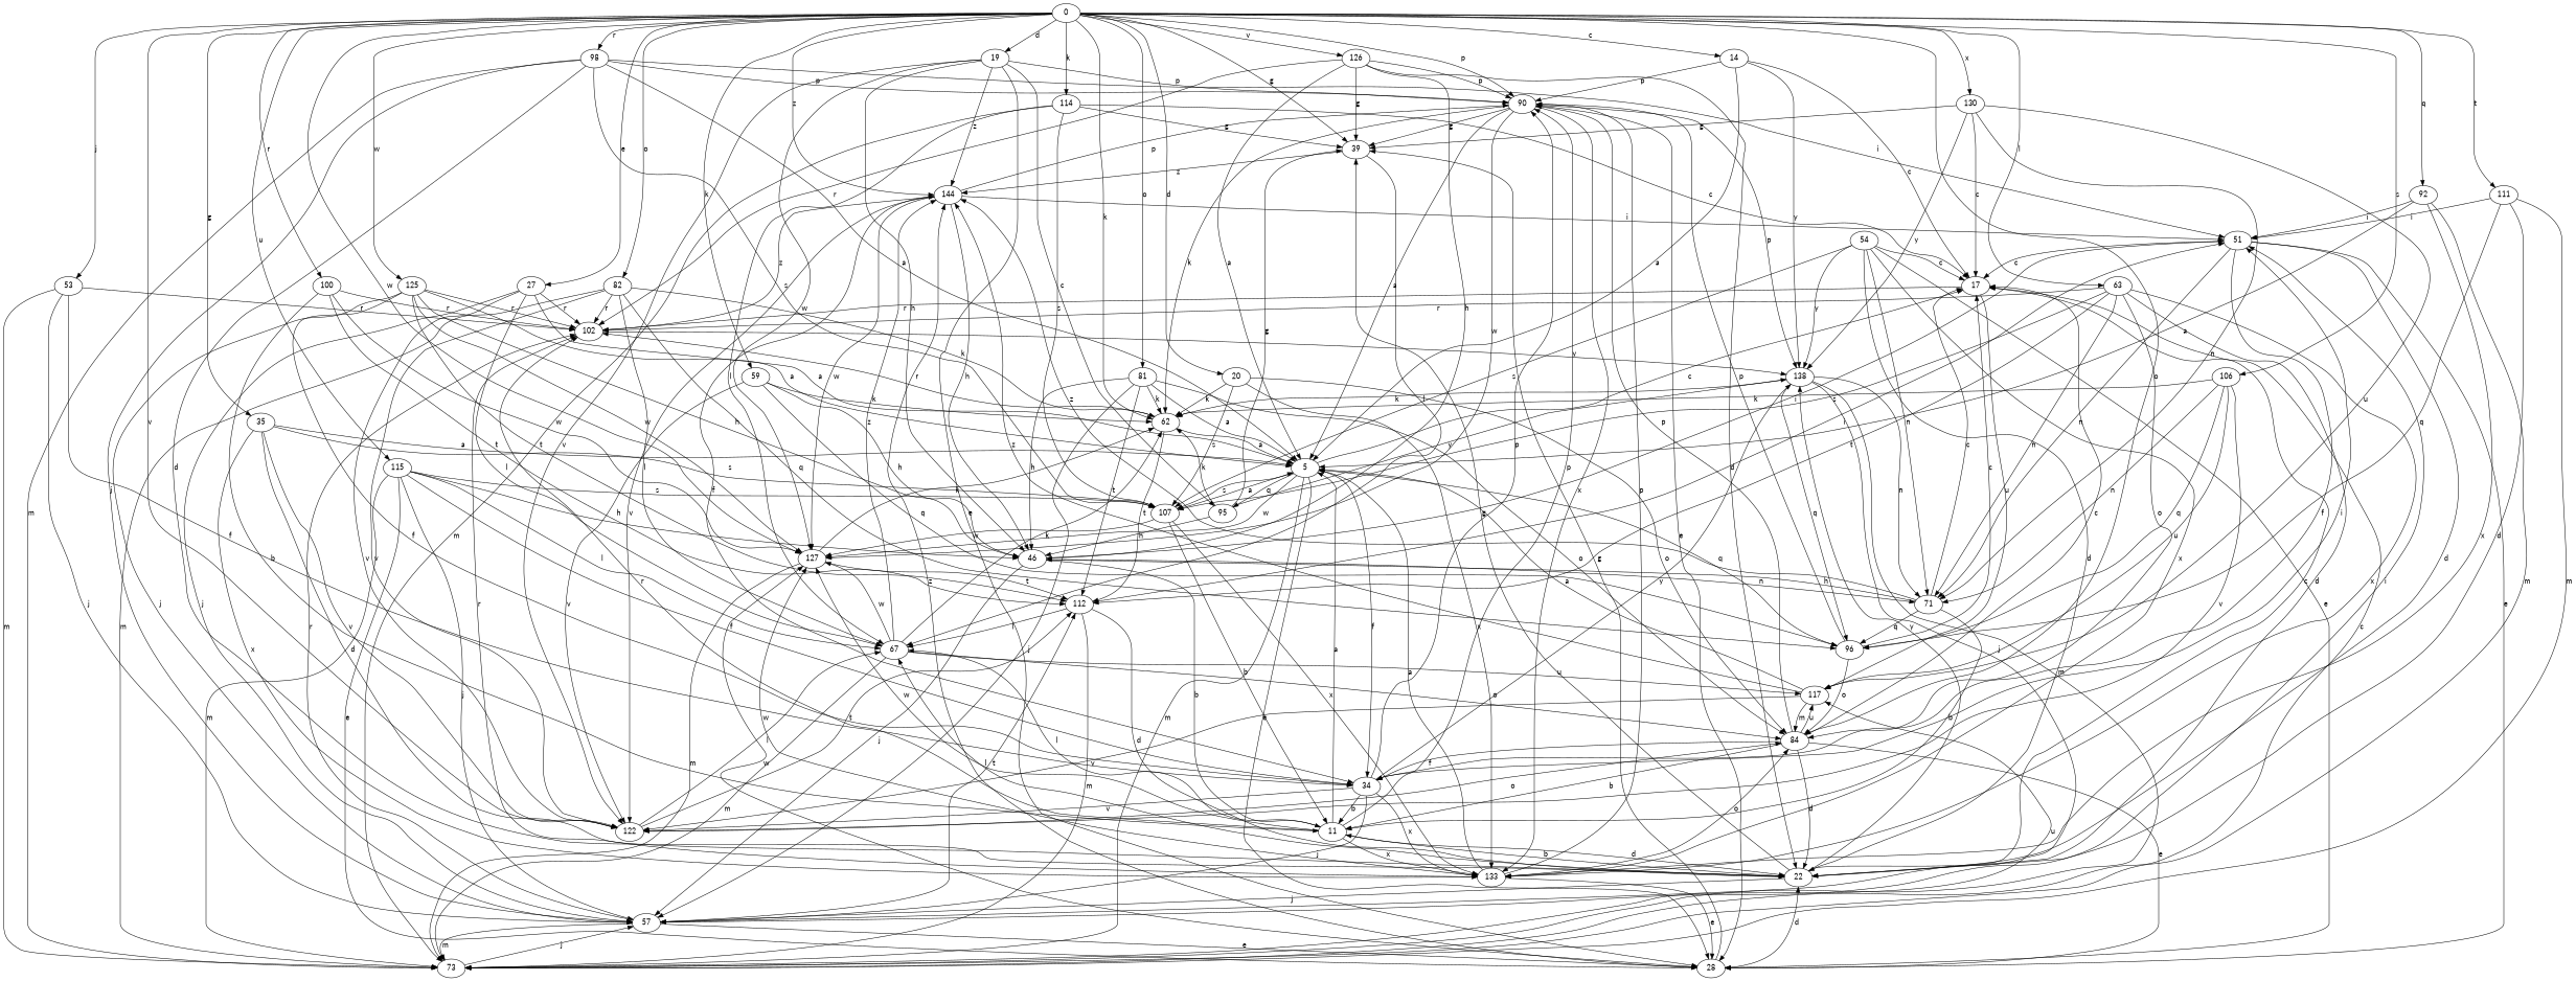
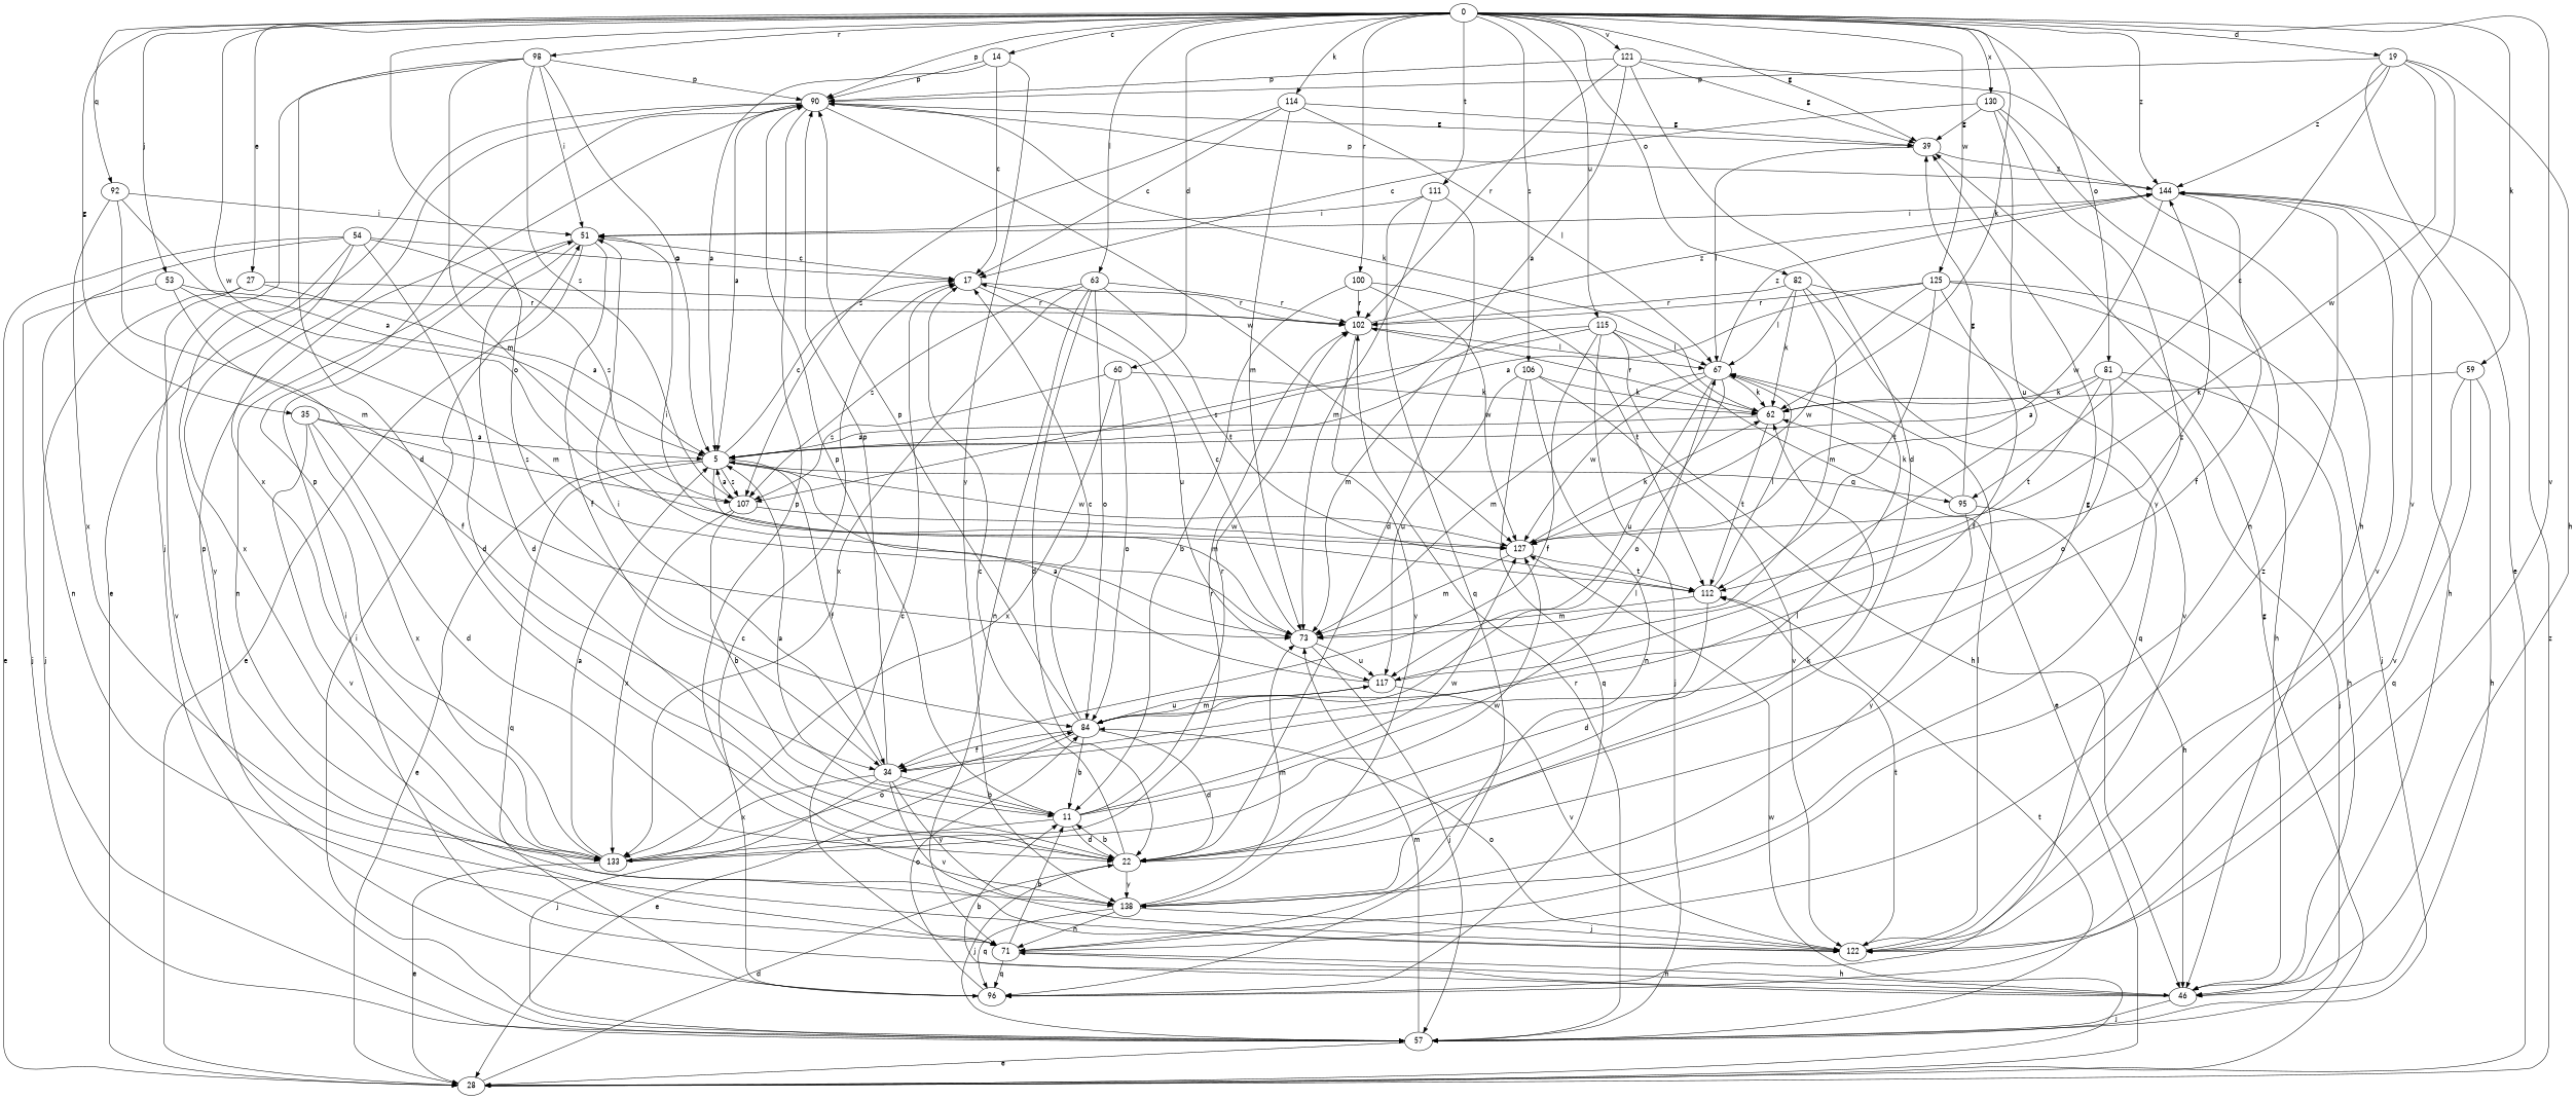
  strict digraph {
    fontname=Lato
    node [fontname=Lato]
    edge [fontname=Lato]
    0
    14
    19
-   20
+   20 [label=60]
    27
    35
    39
    53
    59
    62
    63
    81
    82
    84
    90
    92
    98
    100
    106
    111
    114
    115
-   121 [label=126]
+   121
    122
    125
    127
    130
    144
    5
    17
    138
    28
    95
    46
    107
    133
    67
    102
    57
    22
    34
    73
    54
    n44 [label=71]
    96
    112
    11
    117
    51
    0 -> 14 [label=c]
    0 -> 19 [label=d]
    0 -> 20 [label=d]
    0 -> 27 [label=e]
    0 -> 35 [label=g]
    0 -> 39 [label=g]
    0 -> 53 [label=j]
    0 -> 59 [label=k]
    0 -> 62 [label=k]
    0 -> 63 [label=l]
    0 -> 81 [label=o]
    0 -> 82 [label=o]
    0 -> 84 [label=o]
    0 -> 90 [label=p]
    0 -> 92 [label=q]
    0 -> 98 [label=r]
    0 -> 100 [label=r]
    0 -> 106 [label=s]
    0 -> 111 [label=t]
    0 -> 114 [label=k]
    0 -> 115 [label=u]
    0 -> 121 [label=v]
    0 -> 122 [label=v]
    0 -> 125 [label=w]
    0 -> 127 [label=w]
    0 -> 130 [label=x]
    0 -> 144 [label=z]
    14 -> 90 [label=p]
    14 -> 5 [label=a]
    14 -> 17 [label=c]
    14 -> 138 [label=y]
    19 -> 90 [label=p]
    19 -> 122 [label=v]
    19 -> 127 [label=w]
    19 -> 144 [label=z]
    19 -> 28 [label=e]
    19 -> 95 [label=c]
    19 -> 46 [label=h]
    20 -> 62 [label=k]
    20 -> 84 [label=o]
    20 -> 107 [label=s]
    20 -> 133 [label=x]
    27 -> 122 [label=v]
    27 -> 5 [label=a]
-   27 -> 67 [label=l]
+   102 -> 67 [label=l]
    27 -> 102 [label=r]
    27 -> 57 [label=j]
    35 -> 122 [label=v]
    35 -> 5 [label=a]
    35 -> 107 [label=s]
    35 -> 133 [label=x]
    35 -> 22 [label=d]
    39 -> 144 [label=z]
    39 -> 67 [label=l]
    53 -> 102 [label=r]
    53 -> 57 [label=j]
    53 -> 34 [label=f]
    53 -> 73 [label=m]
    59 -> 62 [label=k]
    59 -> 122 [label=v]
    59 -> 46 [label=h]
    59 -> 96 [label=q]
    62 -> 5 [label=a]
    62 -> 102 [label=r]
    62 -> 112 [label=t]
    63 -> 84 [label=o]
    63 -> 107 [label=s]
    63 -> 133 [label=x]
    63 -> 102 [label=r]
    63 -> 22 [label=d]
    63 -> n44 [label=n]
    63 -> 112 [label=t]
    81 -> 62 [label=k]
    81 -> 84 [label=o]
    81 -> 5 [label=a]
    81 -> 46 [label=h]
    81 -> 57 [label=j]
    81 -> 112 [label=t]
    82 -> 62 [label=k]
    82 -> 122 [label=v]
    82 -> 67 [label=l]
    82 -> 102 [label=r]
    82 -> 73 [label=m]
    82 -> 96 [label=q]
    84 -> 90 [label=p]
    84 -> 17 [label=c]
    84 -> 28 [label=e]
    84 -> 22 [label=d]
    84 -> 34 [label=f]
    84 -> 11 [label=b]
    84 -> 117 [label=u]
    90 -> 39 [label=g]
    90 -> 62 [label=k]
    90 -> 127 [label=w]
    90 -> 5 [label=a]
    90 -> 138 [label=p]
    90 -> 28 [label=e]
    90 -> 133 [label=x]
    92 -> 5 [label=a]
    92 -> 133 [label=x]
    92 -> 73 [label=m]
    92 -> 51 [label=i]
    98 -> 90 [label=p]
    98 -> 5 [label=a]
    98 -> 107 [label=s]
    98 -> 57 [label=j]
    98 -> 22 [label=d]
    98 -> 73 [label=m]
    98 -> 51 [label=i]
    100 -> 127 [label=w]
    100 -> 102 [label=r]
    100 -> 112 [label=t]
    100 -> 11 [label=b]
    106 -> 62 [label=k]
    106 -> 122 [label=v]
    106 -> n44 [label=n]
    106 -> 96 [label=q]
    106 -> 117 [label=u]
    111 -> 22 [label=d]
    111 -> 73 [label=m]
    111 -> 96 [label=q]
    111 -> 51 [label=i]
    114 -> 39 [label=g]
    114 -> 17 [label=c]
    114 -> 107 [label=s]
    114 -> 67 [label=l]
    114 -> 73 [label=m]
    115 -> 28 [label=e]
    115 -> 46 [label=h]
    115 -> 107 [label=s]
    115 -> 67 [label=l]
    115 -> 57 [label=j]
    115 -> 34 [label=f]
    115 -> 73 [label=m]
    121 -> 39 [label=g]
    121 -> 90 [label=p]
    121 -> 5 [label=a]
    121 -> 46 [label=h]
    121 -> 102 [label=r]
    121 -> 22 [label=d]
    122 -> 84 [label=o]
    122 -> 67 [label=l]
    122 -> 112 [label=t]
    125 -> 127 [label=w]
    125 -> 5 [label=a]
    125 -> 46 [label=h]
    125 -> 102 [label=r]
    125 -> 57 [label=j]
    125 -> 34 [label=f]
    125 -> 112 [label=t]
    127 -> 62 [label=k]
    127 -> 73 [label=m]
    127 -> 112 [label=t]
    130 -> 39 [label=g]
    130 -> 17 [label=c]
    130 -> 138 [label=y]
    130 -> n44 [label=n]
    130 -> 117 [label=u]
    144 -> 90 [label=p]
    144 -> 122 [label=v]
    144 -> 127 [label=w]
    144 -> 46 [label=h]
    144 -> 34 [label=f]
    144 -> 51 [label=i]
    5 -> 127 [label=w]
    5 -> 17 [label=c]
    5 -> 28 [label=e]
    5 -> 95 [label=q]
    5 -> 107 [label=s]
    5 -> 34 [label=f]
    5 -> 73 [label=m]
    5 -> 96 [label=q]
    17 -> 102 [label=r]
    17 -> 117 [label=u]
    138 -> 62 [label=k]
-   138 -> 57 [label=j]
+   138 -> 122 [label=j]
    138 -> 73 [label=m]
    138 -> n44 [label=n]
    138 -> 96 [label=q]
    28 -> 39 [label=g]
    28 -> 127 [label=w]
    28 -> 144 [label=z]
    28 -> 22 [label=d]
    95 -> 39 [label=g]
    95 -> 62 [label=k]
    95 -> 138 [label=y]
    95 -> 46 [label=h]
    46 -> 57 [label=j]
    46 -> n44 [label=n]
    46 -> 11 [label=b]
    46 -> 51 [label=i]
    107 -> 127 [label=w]
    107 -> 5 [label=a]
    107 -> 133 [label=x]
    107 -> 11 [label=b]
    133 -> 84 [label=o]
    133 -> 90 [label=p]
    133 -> 127 [label=w]
    133 -> 5 [label=a]
    133 -> 28 [label=e]
    133 -> 102 [label=r]
    67 -> 62 [label=k]
    67 -> 84 [label=o]
    67 -> 127 [label=w]
    67 -> 144 [label=z]
    67 -> 73 [label=m]
    67 -> 117 [label=u]
    102 -> 144 [label=z]
    102 -> 138 [label=y]
    57 -> 28 [label=e]
    57 -> 102 [label=r]
    57 -> 73 [label=m]
    57 -> 112 [label=t]
    57 -> 51 [label=i]
    22 -> 39 [label=g]
    22 -> 17 [label=c]
    22 -> 138 [label=y]
    22 -> 67 [label=l]
    22 -> 57 [label=j]
    22 -> 11 [label=b]
    34 -> 90 [label=p]
    34 -> 122 [label=v]
    34 -> 138 [label=y]
    34 -> 133 [label=x]
    34 -> 57 [label=j]
    34 -> 11 [label=b]
    34 -> 51 [label=i]
    73 -> 17 [label=c]
    73 -> 57 [label=j]
    73 -> 117 [label=u]
    54 -> 17 [label=c]
    54 -> 138 [label=y]
    54 -> 28 [label=e]
    54 -> 107 [label=s]
    54 -> 133 [label=x]
    54 -> 22 [label=d]
    54 -> n44 [label=n]
    n44 -> 144 [label=z]
    n44 -> 17 [label=c]
    n44 -> 46 [label=h]
    n44 -> 96 [label=q]
    n44 -> 11 [label=b]
    96 -> 84 [label=o]
    96 -> 90 [label=p]
    96 -> 17 [label=c]
    112 -> 67 [label=l]
    112 -> 22 [label=d]
    112 -> 73 [label=m]
    112 -> 51 [label=i]
    11 -> 90 [label=p]
    11 -> 127 [label=w]
    11 -> 5 [label=a]
    11 -> 133 [label=x]
    11 -> 67 [label=l]
    11 -> 102 [label=r]
    11 -> 22 [label=d]
    117 -> 84 [label=m]
    117 -> 122 [label=v]
    117 -> 144 [label=z]
    117 -> 5 [label=a]
    51 -> 17 [label=c]
    51 -> 28 [label=e]
    51 -> 22 [label=d]
    51 -> 34 [label=f]
    51 -> n44 [label=n]
  }
